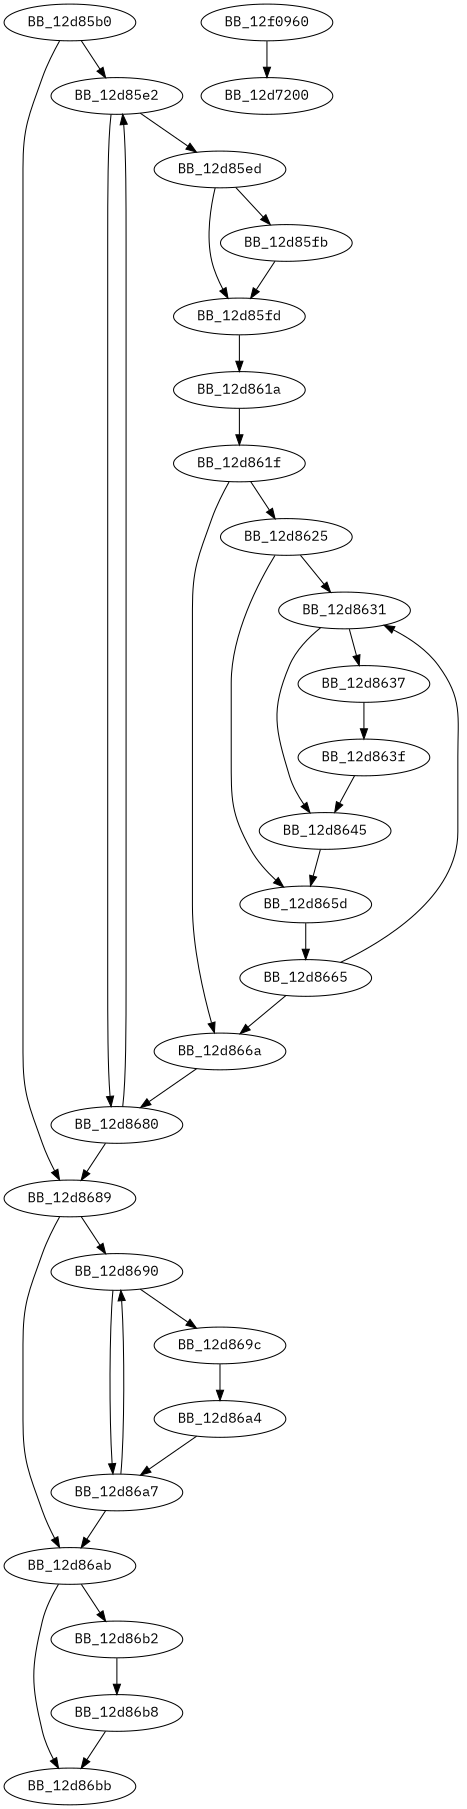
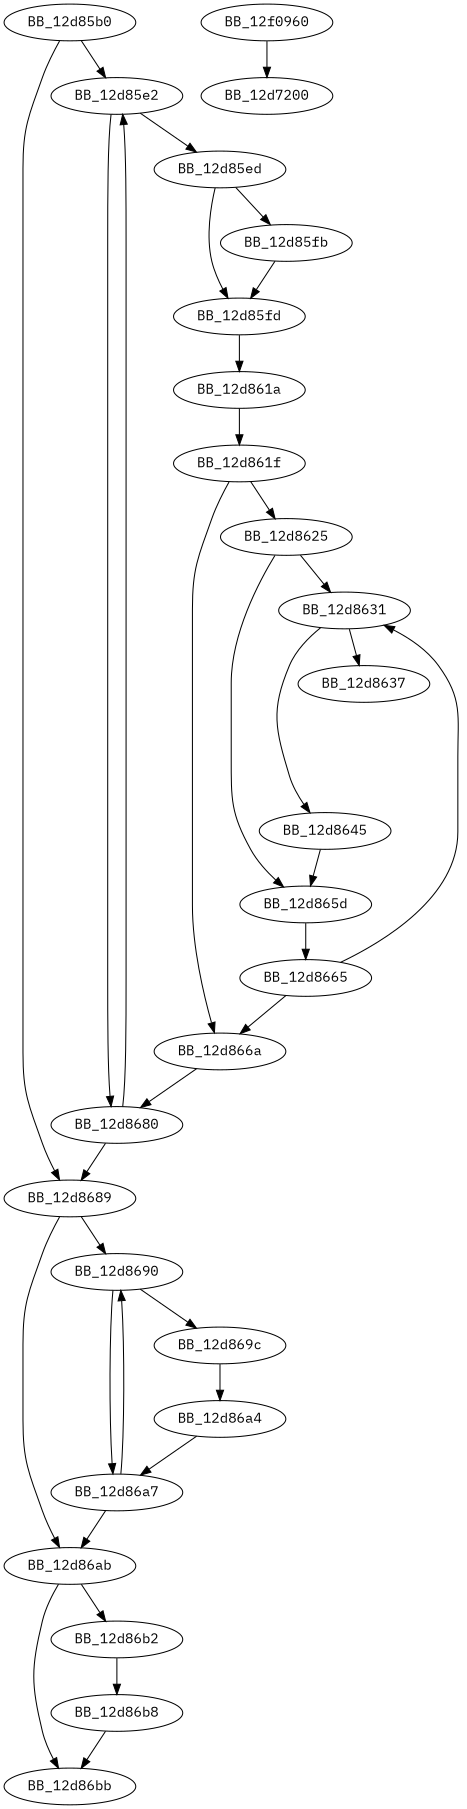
  digraph {
    fontname="IBM Plex Mono"
    node [fontname="IBM Plex Mono"]
    edge [fontname="IBM Plex Mono"]
    BB_12d85b0
    BB_12d85e2
    BB_12d8689
    BB_12d85ed
    BB_12d8680
    BB_12d8690
    BB_12d86ab
    BB_12d85fb
    BB_12d85fd
    BB_12d869c
    BB_12d86a7
    BB_12d86b2
    BB_12d86bb
    BB_12d861a
    BB_12d861f
    BB_12d8625
    BB_12d866a
    BB_12d8631
    BB_12d865d
    BB_12d8637
    BB_12d8645
    BB_12d8665
-   BB_12d863f
    BB_12d86a4
    BB_12d86b8
    BB_12f0960
    BB_12d7200
    BB_12d85b0 -> BB_12d85e2
    BB_12d85b0 -> BB_12d8689
    BB_12d85e2 -> BB_12d85ed
    BB_12d85e2 -> BB_12d8680
    BB_12d8689 -> BB_12d8690
    BB_12d8689 -> BB_12d86ab
    BB_12d85ed -> BB_12d85fb
    BB_12d85ed -> BB_12d85fd
    BB_12d8680 -> BB_12d85e2
    BB_12d8680 -> BB_12d8689
    BB_12d8690 -> BB_12d869c
    BB_12d8690 -> BB_12d86a7
    BB_12d86ab -> BB_12d86b2
    BB_12d86ab -> BB_12d86bb
    BB_12d85fb -> BB_12d85fd
    BB_12d85fd -> BB_12d861a
    BB_12d869c -> BB_12d86a4
    BB_12d86a7 -> BB_12d8690
    BB_12d86a7 -> BB_12d86ab
    BB_12d86b2 -> BB_12d86b8
    BB_12d861a -> BB_12d861f
    BB_12d861f -> BB_12d8625
    BB_12d861f -> BB_12d866a
    BB_12d8625 -> BB_12d8631
    BB_12d8625 -> BB_12d865d
    BB_12d866a -> BB_12d8680
    BB_12d8631 -> BB_12d8637
    BB_12d8631 -> BB_12d8645
    BB_12d865d -> BB_12d8665
-   BB_12d8637 -> BB_12d863f
    BB_12d8645 -> BB_12d865d
    BB_12d8665 -> BB_12d866a
    BB_12d8665 -> BB_12d8631
-   BB_12d863f -> BB_12d8645
    BB_12d86a4 -> BB_12d86a7
    BB_12d86b8 -> BB_12d86bb
    BB_12f0960 -> BB_12d7200
  }
